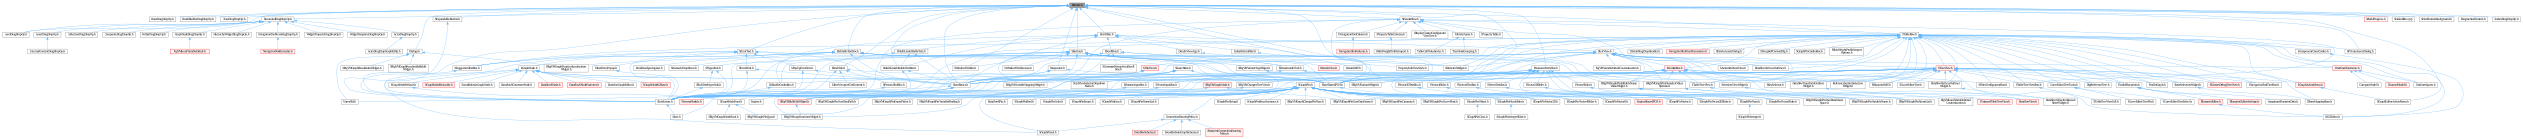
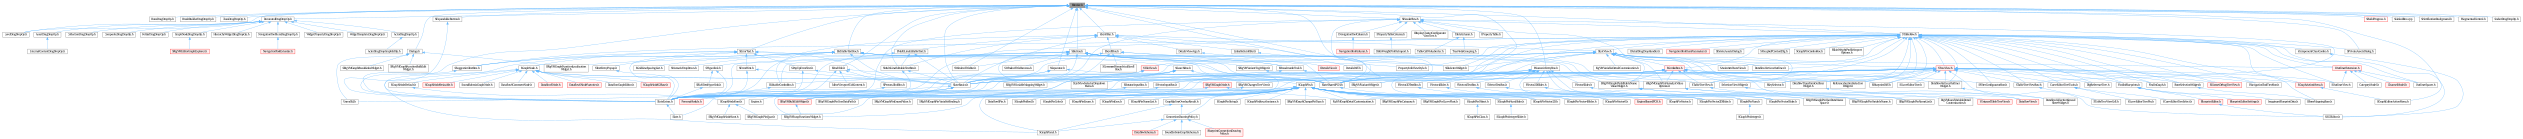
  digraph {
    fontname="PT Serif"
    node [color=grey40 fillcolor=white fontname="PT Serif" fontsize=10 shape=box style=filled]
    edge [color=steelblue1 dir=back fontname="PT Serif" fontsize=10 labelfontname=Helvetica labelfontsize=10 style=solid]
    n1 [color=gray40 fillcolor=grey60 fontcolor=black height=0.2 label="SBorder.h" width=0.4]
    n2 [height=0.2 label="BoneDragDropOp.h" width=0.4]
    n3 [height=0.2 label="BrushBuilderDragDropOp.h" width=0.4]
    n4 [height=0.2 label="ClassDragDropOp.h" width=0.4]
    n5 [height=0.2 label="DecoratedDragDropOp.h" width=0.4]
    n6 [height=0.2 label="LevelDragDropOp.h" width=0.4]
    n7 [height=0.2 label="Dialogs.h" width=0.4]
    n8 [color=red height=0.2 label="SBuildProgress.h" width=0.4]
    n9 [height=0.2 label="SButton.h" width=0.4]
    n10 [height=0.2 label="SlateExtras.h" width=0.4]
    n11 [height=0.2 label="SRigVMVariantWidget.h" width=0.4]
    n12 [height=0.2 label="SSkeletonWidget.h" width=0.4]
    n13 [height=0.2 label="SWindowTitleBar.h" width=0.4]
    n14 [height=0.2 label="SlateBasics.h" width=0.4]
    n15 [height=0.2 label="SlateSharedPCH.h" width=0.4]
    n16 [height=0.2 label="SDockTab.h" width=0.4]
    n17 [height=0.2 label="SEditableTextBox.h" width=0.4]
    n18 [height=0.2 label="SErrorText.h" width=0.4]
    n19 [height=0.2 label="SGraphPin.h" width=0.4]
    n20 [height=0.2 label="SExpandableButton.h" width=0.4]
    n21 [height=0.2 label="SGraphEditorActionMenu.h" width=0.4]
    n22 [height=0.2 label="SHeaderRow.h" width=0.4]
    n23 [height=0.2 label="STableRow.h" width=0.4]
    n24 [height=0.2 label="SPrivateAssetsDialog.h" width=0.4]
    n25 [height=0.2 label="SLinkedBox.cpp" width=0.4]
    n26 [height=0.2 label="SMultiLineEditableTextBox.h" width=0.4]
    n27 [height=0.2 label="SNotificationBackground.h" width=0.4]
    n28 [height=0.2 label="SNumericEntryBox.h" width=0.4]
    n29 [height=0.2 label="SScrollBar.h" width=0.4]
    n30 [height=0.2 label="SSegmentedControl.h" width=0.4]
    n31 [height=0.2 label="SSeparator.h" width=0.4]
    n32 [height=0.2 label="SocketDragDropOp.h" width=0.4]
    n33 [height=0.2 label="ActorDragDropOp.h" width=0.4]
    n34 [height=0.2 label="AssetDragDropOp.h" width=0.4]
    n35 [height=0.2 label="CollectionDragDropOp.h" width=0.4]
    n36 [height=0.2 label="CompositeDragDropOp.h" width=0.4]
    n37 [height=0.2 label="FolderDragDropOp.h" width=0.4]
    n38 [height=0.2 label="GraphNodeDragDropOp.h" width=0.4]
    n39 [height=0.2 label="HierarchyWidgetDragDropOp.h" width=0.4]
    n40 [height=0.2 label="NavigationToolItemDragDropOp.h" width=0.4]
    n41 [height=0.2 label="WidgetPropertyDragDropOp.h" width=0.4]
    n42 [height=0.2 label="WidgetTemplateDragDropOp.h" width=0.4]
    n43 [height=0.2 label="SRigVMGraphBreakLinksWidget.h" width=0.4]
    n44 [height=0.2 label="SRigVMGraphFunctionBulkEdit\lWidget.h" width=0.4]
    n45 [height=0.2 label="SRigVMGraphFunctionLocalization\lWidget.h" width=0.4]
    n46 [height=0.2 label="UnrealEd.h" width=0.4]
    n47 [height=0.2 label="PropertyInfoViewStyle.h" width=0.4]
    n48 [height=0.2 label="SBreadcrumbTrail.h" width=0.4]
    n49 [height=0.2 label="SEditableComboBox.h" width=0.4]
    n50 [height=0.2 label="SHyperlink.h" width=0.4]
    n51 [height=0.2 label="SKeySelector.h" width=0.4]
    n52 [height=0.2 label="SRigVMGraphPinUserDataPath.h" width=0.4]
    n53 [height=0.2 label="SRigVMVariableMappingWidget.h" width=0.4]
    n54 [height=0.2 label="SRigVMVariantTagWidget.h" width=0.4]
    n55 [height=0.2 label="SWindowTitleBarArea.h" width=0.4]
    n56 [height=0.2 label="Slate.h" width=0.4]
    n57 [height=0.2 label="Engine.h" width=0.4]
    n58 [color=red fillcolor="#FFF0F0" height=0.2 label="EngineSharedPCH.h" width=0.4]
    n59 [height=0.2 label="EditorViewportTabContent.h" width=0.4]
    n60 [height=0.2 label="SPersonaToolBox.h" width=0.4]
    n61 [height=0.2 label="SGridLineSpacingList.h" width=0.4]
    n62 [height=0.2 label="SNumericDropDown.h" width=0.4]
    n63 [height=0.2 label="SRigVMGraphPinEditableName\lValueWidget.h" width=0.4]
    n64 [height=0.2 label="SRigVMGraphPinNameListValue\lOptions.h" width=0.4]
    n65 [height=0.2 label="SSearchBox.h" width=0.4]
    n66 [height=0.2 label="SSuggestionTextBox.h" width=0.4]
    n67 [height=0.2 label="SErrorHint.h" width=0.4]
    n68 [height=0.2 label="SGraphNode.h" width=0.4]
    n69 [height=0.2 label="SPopUpErrorText.h" width=0.4]
    n70 [height=0.2 label="STextEntryPopup.h" width=0.4]
    n71 [height=0.2 label="SRigVMGraphPinUserDataName\lSpace.h" width=0.4]
    n72 [height=0.2 label="SRigVMGraphPinVariableName.h" width=0.4]
-   n73 [height=0.2 label="SRigVMGraphPinUserDataName.h" width=0.4]
+   n73 [height=0.2 label="RigVMGraphDetailCustomization.h" width=0.4]
    n74 [height=0.2 label="SRigVMGraphPinNameList.h" width=0.4]
    n75 [height=0.2 label="SRigVMSwapFunctionsWidget.h" width=0.4]
    n76 [height=0.2 label="SGraphPanel.h" width=0.4]
    n77 [height=0.2 label="SGraphNodeKnot.h" width=0.4]
    n78 [height=0.2 label="ConnectionDrawingPolicy.h" width=0.4]
    n79 [height=0.2 label="DataflowSPin.h" width=0.4]
+   n80 [height=0.2 label="GraphSplineOverlapResult.h" width=0.4]
    n81 [height=0.2 label="SGraphPinBool.h" width=0.4]
    n82 [height=0.2 label="SGraphPinColor.h" width=0.4]
    n83 [height=0.2 label="SGraphPinEnum.h" width=0.4]
    n84 [height=0.2 label="SGraphPinExec.h" width=0.4]
    n85 [height=0.2 label="SGraphPinNameList.h" width=0.4]
    n86 [height=0.2 label="SGraphPinNum.h" width=0.4]
    n87 [height=0.2 label="SGraphPinNumSlider.h" width=0.4]
    n88 [height=0.2 label="SGraphPinObject.h" width=0.4]
    n89 [height=0.2 label="SGraphPinString.h" width=0.4]
    n90 [height=0.2 label="SGraphPinStructInstance.h" width=0.4]
    n91 [height=0.2 label="SGraphPinVector.h" width=0.4]
    n92 [height=0.2 label="SGraphPinVector2D.h" width=0.4]
    n93 [height=0.2 label="SGraphPinVector2DSlider.h" width=0.4]
    n94 [height=0.2 label="SGraphPinVector0.h" width=0.4]
    n95 [height=0.2 label="SGraphPinVector4Slider.h" width=0.4]
    n96 [height=0.2 label="SGraphPinVectorSlider.h" width=0.4]
    n97 [height=0.2 label="SRigVMGraphChangePinType.h" width=0.4]
    n98 [height=0.2 label="SRigVMGraphPinCategory.h" width=0.4]
    n99 [height=0.2 label="SRigVMGraphPinCurveFloat.h" width=0.4]
    n100 [height=0.2 label="SRigVMGraphPinEnumPicker.h" width=0.4]
    n101 [height=0.2 label="SRigVMGraphPinQuat.h" width=0.4]
    n102 [height=0.2 label="SRigVMGraphPinVariableBinding.h" width=0.4]
    n103 [height=0.2 label="STableTreeView.h" width=0.4]
    n104 [height=0.2 label="IDisplayClusterConfigurator\lViewTree.h" width=0.4]
    n105 [height=0.2 label="INavigationToolColumn.h" width=0.4]
    n106 [height=0.2 label="IPropertyTable.h" width=0.4]
    n107 [height=0.2 label="IPropertyTableColumn.h" width=0.4]
    n108 [height=0.2 label="STableTreeViewRow.h" width=0.4]
    n109 [height=0.2 label="TableColumn.h" width=0.4]
    n110 [height=0.2 label="SListViewSelectorDropdown\lMenu.h" width=0.4]
    n111 [height=0.2 label="BoneSelectionWidget.h" width=0.4]
    n112 [height=0.2 label="SBoneMappingBase.h" width=0.4]
    n113 [height=0.2 label="CurveEditorTreeTraits.h" width=0.4]
    n114 [height=0.2 label="DataflowTransformOutliner\lWidget.h" width=0.4]
    n115 [height=0.2 label="DataflowVerticesOutliner\lWidget.h" width=0.4]
    n116 [height=0.2 label="DlgReferenceTree.h" width=0.4]
    n117 [height=0.2 label="FindInBlueprints.h" width=0.4]
    n118 [height=0.2 label="SSCSEditor.h" width=0.4]
    n119 [height=0.2 label="FindInGraph.h" width=0.4]
    n120 [height=0.2 label="IDetailDragDropHandler.h" width=0.4]
    n121 [color=red fillcolor="#FFF0F0" height=0.2 label="IOutlinerExtension.h" width=0.4]
    n122 [height=0.2 label="OutlinerSpacer.h" width=0.4]
+   n123 [height=0.2 label="SOutlinerView.h" width=0.4]
    n124 [color=red fillcolor="#FFF0F0" height=0.2 label="NavigationToolItemParameters.h" width=0.4]
    n125 [height=0.2 label="ReferenceSectionSelection\lWidget.h" width=0.4]
    n126 [height=0.2 label="SAnimAttributeView.h" width=0.4]
    n127 [height=0.2 label="SBlueprintDiff.h" width=0.4]
    n128 [color=red fillcolor="#FFF0F0" height=0.2 label="SComboBox.h" width=0.4]
    n129 [height=0.2 label="SFilterConfiguratorRow.h" width=0.4]
    n130 [height=0.2 label="SelectionViewWidget.h" width=0.4]
    n131 [height=0.2 label="SComponentClassCombo.h" width=0.4]
    n132 [height=0.2 label="SDeleteAssetsDialog.h" width=0.4]
    n133 [height=0.2 label="DataflowVerticesOutliner.h" width=0.4]
    n134 [height=0.2 label="SFixupSelfContextDlg.h" width=0.4]
    n135 [color=red fillcolor="#FFF0F0" height=0.2 label="SGraphActionMenu.h" width=0.4]
    n136 [height=0.2 label="SGraphPinComboBox.h" width=0.4]
    n137 [color=red fillcolor="#FFF0F0" height=0.2 label="SKismetDebugTreeView.h" width=0.4]
    n138 [height=0.2 label="SListView.h" width=0.4]
    n139 [color=red fillcolor="#FFF0F0" height=0.2 label="STreeView.h" width=0.4]
    n140 [height=0.2 label="SNavigationToolTreeRow.h" width=0.4]
    n141 [height=0.2 label="SSkinWeightProfileImport\lOptions.h" width=0.4]
    n142 [height=0.2 label="SRotatorInputBox.h" width=0.4]
    n143 [height=0.2 label="SVector2DSlider.h" width=0.4]
    n144 [height=0.2 label="SVector2DTextBox.h" width=0.4]
    n145 [height=0.2 label="SVector4Slider.h" width=0.4]
    n146 [height=0.2 label="SVector4TextBox.h" width=0.4]
    n147 [height=0.2 label="SVectorInputBox.h" width=0.4]
    n148 [height=0.2 label="SVectorSlider.h" width=0.4]
    n149 [height=0.2 label="SVectorTextBox.h" width=0.4]
    n150 [height=0.2 label="DetailsViewArgs.h" width=0.4]
    n151 [height=0.2 label="LinkableScrollBar.h" width=0.4]
    n152 [height=0.2 label="SMultiLineEditableText.h" width=0.4]
    n153 [height=0.2 label="SScrollBox.h" width=0.4]
    n154 [height=0.2 label="ActorDragDropGraphEdOp.h" width=0.4]
    n155 [height=0.2 label="ExternalContentDragDropOp.h" width=0.4]
-   n156 [color=red fillcolor="#FFF0F0" height=0.2 label="RigVMLocalVariableDetail.h" width=0.4]
+   n156 [color=red fillcolor="#FFF0F0" height=0.2 label="SRigVMEditorGraphExplorer.h" width=0.4]
    n157 [color=red fillcolor="#FFF0F0" height=0.2 label="NavigationToolExtender.h" width=0.4]
    n158 [height=0.2 label="SRichTextHyperlink.h" width=0.4]
    n159 [color=red fillcolor="#FFF0F0" height=0.2 label="SUntypedTableTreeView.h" width=0.4]
    n160 [color=red fillcolor="#FFF0F0" height=0.2 label="PersonaModule.h" width=0.4]
    n161 [height=0.2 label="RigVMLocalVariableDetail\lCustomization.h" width=0.4]
    n162 [color=red fillcolor="#FFF0F0" height=0.2 label="SRigVMBulkEditWidget.h" width=0.4]
    n163 [height=0.2 label="SRigVMChangesTreeView.h" width=0.4]
    n164 [height=0.2 label="DataflowGraphEditor.h" width=0.4]
    n165 [height=0.2 label="DataflowSCommentNode.h" width=0.4]
    n166 [color=red fillcolor="#FFF0F0" height=0.2 label="DataflowSNode.h" width=0.4]
    n167 [color=red fillcolor="#FFF0F0" height=0.2 label="DataflowSNodeFactories.h" width=0.4]
    n168 [height=0.2 label="SGraphNodeDefault.h" width=0.4]
    n169 [color=red fillcolor="#FFF0F0" height=0.2 label="SGraphNodeK2Base.h" width=0.4]
    n170 [color=red fillcolor="#FFF0F0" height=0.2 label="SGraphNodeResizable.h" width=0.4]
    n171 [color=red fillcolor="#FFF0F0" height=0.2 label="SRigVMGraphNode.h" width=0.4]
    n172 [height=0.2 label="SoundSubmixGraphNode.h" width=0.4]
    n173 [height=0.2 label="SRigVMGraphNodeKnot.h" width=0.4]
    n174 [color=red fillcolor="#FFF0F0" height=0.2 label="BlueprintConnectionDrawing\lPolicy.h" width=0.4]
    n175 [color=red fillcolor="#FFF0F0" height=0.2 label="DataflowSchema.h" width=0.4]
    n176 [height=0.2 label="SoundSubmixGraphSchema.h" width=0.4]
    n177 [height=0.2 label="SGraphPinInteger.h" width=0.4]
    n178 [height=0.2 label="SGraphPinIntegerSlider.h" width=0.4]
    n179 [height=0.2 label="SGraphPinClass.h" width=0.4]
    n180 [color=red fillcolor="#FFF0F0" height=0.2 label="NavigationToolColumn.h" width=0.4]
    n181 [height=0.2 label="SSkinWeightProfileImport.h" width=0.4]
    n182 [height=0.2 label="STableTreeViewCell.h" width=0.4]
    n183 [height=0.2 label="TableCellValueSorter.h" width=0.4]
    n184 [height=0.2 label="TreeNodeGrouping.h" width=0.4]
    n185 [height=0.2 label="SCurveEditorTreePin.h" width=0.4]
    n186 [height=0.2 label="SCurveEditorTreeSelect.h" width=0.4]
    n187 [height=0.2 label="DataflowCollectionSpread\lSheetWidget.h" width=0.4]
    n188 [color=red fillcolor="#FFF0F0" height=0.2 label="BlueprintEditor.h" width=0.4]
    n189 [color=red fillcolor="#FFF0F0" height=0.2 label="BlueprintEditorSettings.h" width=0.4]
    n190 [height=0.2 label="ImaginaryBlueprintData.h" width=0.4]
    n191 [height=0.2 label="CategoryModel.h" width=0.4]
    n192 [color=red fillcolor="#FFF0F0" height=0.2 label="ChannelModel.h" width=0.4]
    n193 [color=red fillcolor="#FFF0F0" height=0.2 label="DataflowView.h" width=0.4]
    n194 [height=0.2 label="RigVMVariableDetailCustomization.h" width=0.4]
    n195 [color=red fillcolor="#FFF0F0" height=0.2 label="STileView.h" width=0.4]
    n196 [height=0.2 label="SCurveEditorTree.h" width=0.4]
    n197 [color=red fillcolor="#FFF0F0" height=0.2 label="IDetailsView.h" width=0.4]
    n198 [height=0.2 label="DetailsDiff.h" width=0.4]
    n199 [height=0.2 label="SCommonHierarchicalScroll\lBox.h" width=0.4]
    n1 -> n2
    n1 -> n3
    n1 -> n4
    n1 -> n5
    n1 -> n6
    n1 -> n7
    n1 -> n8
    n1 -> n9
    n1 -> n10
    n1 -> n11
    n1 -> n12
    n1 -> n13
    n1 -> n14
    n1 -> n15
    n1 -> n16
    n1 -> n17
    n1 -> n18
    n1 -> n19
    n1 -> n20
    n1 -> n21
    n1 -> n22
    n1 -> n23
    n1 -> n24
    n1 -> n25
    n1 -> n26
    n1 -> n27
    n1 -> n28
    n1 -> n29
    n1 -> n30
    n1 -> n31
    n1 -> n32
    n5 -> n6
    n5 -> n33
    n5 -> n34
    n5 -> n35
    n5 -> n36
    n5 -> n37
    n5 -> n38
    n5 -> n39
    n5 -> n40
    n5 -> n41
    n5 -> n42
    n7 -> n43
    n7 -> n44
    n7 -> n45
    n7 -> n46
    n9 -> n10
    n9 -> n12
    n9 -> n13
    n9 -> n14
    n9 -> n15
    n9 -> n47
    n9 -> n48
    n9 -> n49
    n9 -> n50
    n9 -> n51
    n9 -> n52
    n9 -> n53
    n9 -> n54
    n9 -> n55
    n10 -> n56
    n14 -> n10
    n14 -> n46
    n14 -> n56
    n14 -> n57
    n15 -> n58
    n16 -> n10
    n16 -> n15
    n16 -> n59
    n16 -> n60
    n17 -> n10
    n17 -> n14
    n17 -> n15
    n17 -> n49
    n17 -> n61
    n17 -> n62
    n17 -> n63
    n17 -> n64
    n17 -> n65
    n17 -> n66
    n18 -> n10
    n18 -> n14
    n18 -> n15
    n18 -> n66
    n18 -> n67
    n18 -> n68
    n18 -> n69
    n18 -> n70
    n19 -> n52
    n19 -> n71
    n19 -> n72
    n19 -> n73
    n19 -> n74
    n19 -> n75
    n19 -> n76
    n19 -> n77
    n19 -> n78
    n19 -> n79
+   n19 -> n80
    n19 -> n81
    n19 -> n82
    n19 -> n83
    n19 -> n84
    n19 -> n85
    n19 -> n86
    n19 -> n87
    n19 -> n88
    n19 -> n89
    n19 -> n90
    n19 -> n91
    n19 -> n92
    n19 -> n93
    n19 -> n94
    n19 -> n95
    n19 -> n96
    n19 -> n97
    n19 -> n98
    n19 -> n99
    n19 -> n100
    n19 -> n101
    n19 -> n102
    n20 -> n10
    n22 -> n10
    n22 -> n14
    n22 -> n15
    n22 -> n23
    n22 -> n103
    n22 -> n104
    n22 -> n105
    n22 -> n106
    n22 -> n107
    n22 -> n108
    n22 -> n109
    n23 -> n10
    n23 -> n12
    n23 -> n14
    n23 -> n15
    n23 -> n24
    n23 -> n47
    n23 -> n51
    n23 -> n66
    n23 -> n108
    n23 -> n110
    n23 -> n111
    n23 -> n112
    n23 -> n113
    n23 -> n114
    n23 -> n115
    n23 -> n116
    n23 -> n117
    n23 -> n118
    n23 -> n119
    n23 -> n120
    n23 -> n121
    n23 -> n122
+   n23 -> n123
    n23 -> n124
    n23 -> n125
    n23 -> n126
    n23 -> n127
    n23 -> n128
    n23 -> n129
    n23 -> n130
    n23 -> n131
    n23 -> n132
    n23 -> n133
    n23 -> n134
    n23 -> n135
    n23 -> n136
    n23 -> n137
    n23 -> n138
    n23 -> n139
    n23 -> n140
    n23 -> n141
    n26 -> n10
    n26 -> n14
    n28 -> n10
    n28 -> n86
    n28 -> n87
    n28 -> n93
    n28 -> n96
    n28 -> n142
    n28 -> n143
    n28 -> n144
    n28 -> n145
    n28 -> n146
    n28 -> n147
    n28 -> n148
    n28 -> n149
    n29 -> n10
    n29 -> n14
    n29 -> n15
    n29 -> n26
    n29 -> n138
    n29 -> n150
    n29 -> n151
    n29 -> n152
    n29 -> n153
    n31 -> n10
    n31 -> n14
    n31 -> n15
    n33 -> n154
    n34 -> n155
    n38 -> n156
    n40 -> n157
    n48 -> n10
    n48 -> n103
    n49 -> n10
    n50 -> n10
    n50 -> n158
    n54 -> n11
    n60 -> n160
    n63 -> n71
    n63 -> n72
    n64 -> n73
    n64 -> n74
    n64 -> n161
    n65 -> n10
    n65 -> n53
    n65 -> n110
    n65 -> n162
    n65 -> n163
    n66 -> n10
    n67 -> n10
    n67 -> n14
    n68 -> n19
    n68 -> n76
    n68 -> n164
    n68 -> n165
    n68 -> n166
    n68 -> n167
    n68 -> n168
    n68 -> n169
    n68 -> n170
    n68 -> n171
    n68 -> n172
    n69 -> n10
    n69 -> n14
    n70 -> n10
    n77 -> n101
    n77 -> n173
    n78 -> n76
    n78 -> n174
    n78 -> n175
    n78 -> n176
+   n80 -> n76
+   n80 -> n78
    n86 -> n177
    n87 -> n178
    n88 -> n179
    n103 -> n159
    n105 -> n180
    n107 -> n181
    n108 -> n182
    n109 -> n183
    n109 -> n184
    n111 -> n112
    n113 -> n185
    n113 -> n186
    n114 -> n187
    n115 -> n187
    n117 -> n188
    n117 -> n189
    n117 -> n190
    n121 -> n122
+   n121 -> n123
    n121 -> n191
    n121 -> n192
    n128 -> n10
    n128 -> n14
    n128 -> n15
    n128 -> n49
    n128 -> n63
    n128 -> n64
    n128 -> n103
    n128 -> n114
    n128 -> n115
    n128 -> n129
    n128 -> n130
    n130 -> n193
    n131 -> n118
    n135 -> n21
    n138 -> n10
    n138 -> n12
    n138 -> n14
    n138 -> n15
    n138 -> n45
    n138 -> n63
    n138 -> n64
    n138 -> n121
    n138 -> n125
    n138 -> n126
    n138 -> n127
    n138 -> n128
    n138 -> n133
    n138 -> n139
    n138 -> n193
    n138 -> n194
    n138 -> n195
    n139 -> n10
    n139 -> n11
    n139 -> n14
    n139 -> n15
    n139 -> n51
    n139 -> n53
    n139 -> n103
    n139 -> n108
    n139 -> n111
    n139 -> n113
    n139 -> n114
    n139 -> n115
    n139 -> n116
    n139 -> n117
    n139 -> n118
    n139 -> n119
+   n139 -> n123
    n139 -> n125
    n139 -> n127
    n139 -> n135
    n139 -> n137
    n139 -> n140
    n139 -> n162
    n139 -> n163
    n139 -> n196
    n142 -> n10
    n143 -> n93
    n144 -> n92
    n145 -> n95
    n146 -> n94
    n147 -> n10
    n148 -> n96
    n149 -> n91
    n150 -> n197
    n151 -> n198
    n152 -> n10
    n152 -> n14
    n152 -> n26
    n153 -> n10
    n153 -> n14
    n153 -> n15
    n153 -> n48
    n153 -> n199
    n158 -> n10
    n162 -> n75
    n163 -> n162
    n168 -> n77
    n171 -> n73
    n171 -> n75
    n188 -> n118
    n195 -> n10
    n195 -> n14
  }
